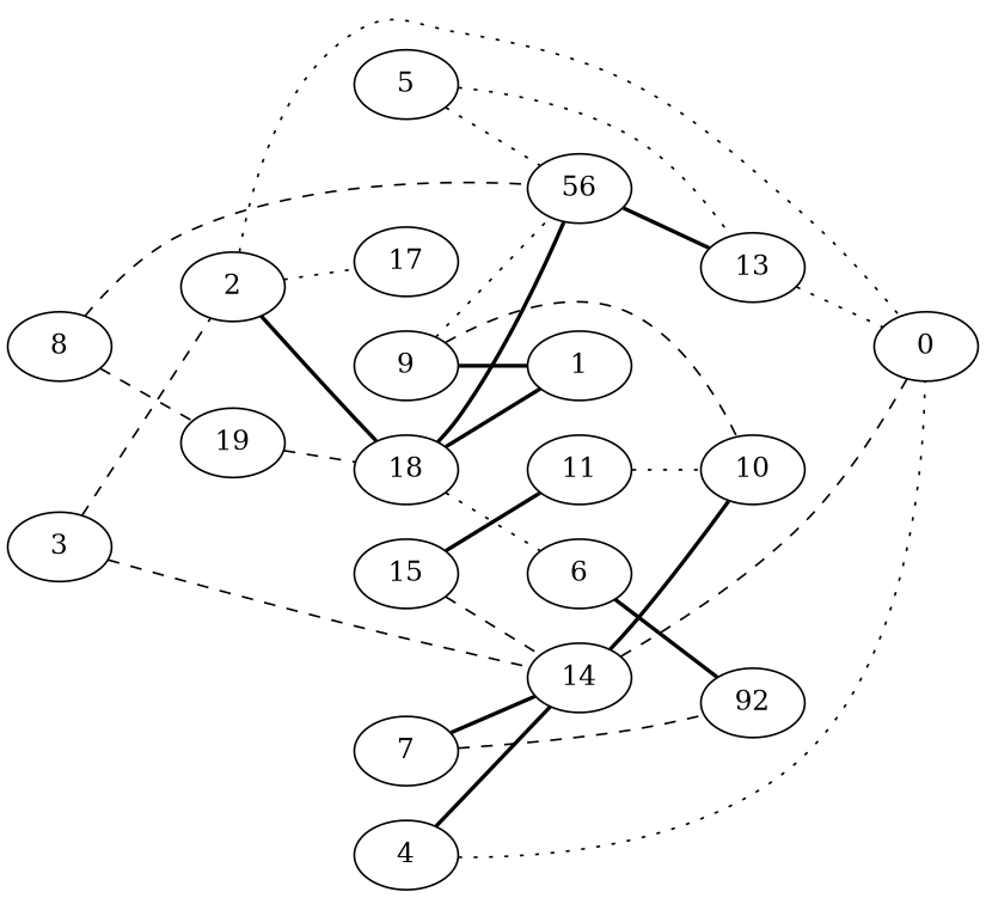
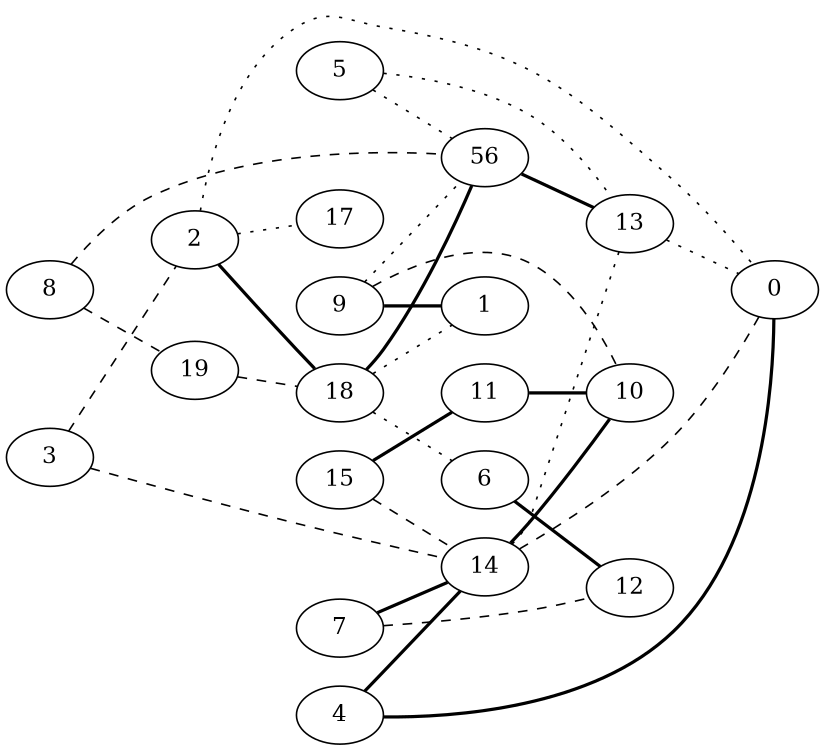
  digraph {
    rankdir=LR
    edge [color=black dir=none style=bold]
    8
    n2 [label=56]
    19
    13
    18
    1
    15
    14
    11
    0
    10
    2
    17
    7
-   12 [label=92]
+   12
    3
    5
    9
    6
    4
    subgraph sub_1 {
      8
      n2
      19
      13
      18
      1
      15
      14
      11
      0
      10
      2
      17
      7
      12
      3
      5
      9
      6
      4
    }
    8 -> n2 [style=dashed]
    8 -> 19 [style=dashed]
    n2 -> 13
    19 -> 18 [style=dashed]
    13 -> 0 [style=dotted]
    18 -> n2
-   18 -> 1
+   18 -> 1 [style=dotted]
    18 -> 6 [style=dotted]
    15 -> 14 [style=dashed]
    15 -> 11
+   14 -> 13 [style=dotted]
    14 -> 0 [style=dashed]
    14 -> 10
-   11 -> 10 [style=dotted]
+   11 -> 10
    2 -> 18
    2 -> 0 [style=dotted]
    2 -> 17 [style=dotted]
    7 -> 14
    7 -> 12 [style=dashed]
    3 -> 14 [style=dashed]
    3 -> 2 [style=dashed]
    5 -> n2 [style=dotted]
    5 -> 13 [style=dotted]
    9 -> n2 [style=dotted]
    9 -> 1
    9 -> 10 [style=dashed]
    6 -> 12
    4 -> 14
-   4 -> 0 [style=dotted]
+   4 -> 0
  }
